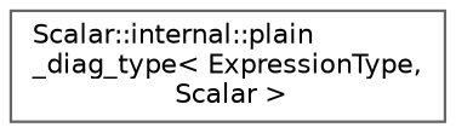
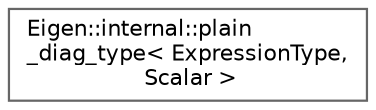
  digraph {
    rankdir=LR
-   n1 [color=grey40 fillcolor=white fontname=Helvetica fontsize=10 height=0.2 label="Scalar::internal::plain\l_diag_type\< ExpressionType,\l Scalar \>" shape=box style=filled width=0.4]
+   n1 [color=grey40 fillcolor=white fontname=Helvetica fontsize=10 height=0.2 label="Eigen::internal::plain\l_diag_type\< ExpressionType,\l Scalar \>" shape=box style=filled width=0.4]
  }
